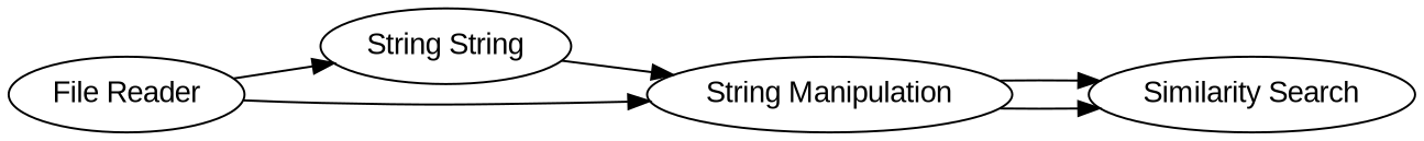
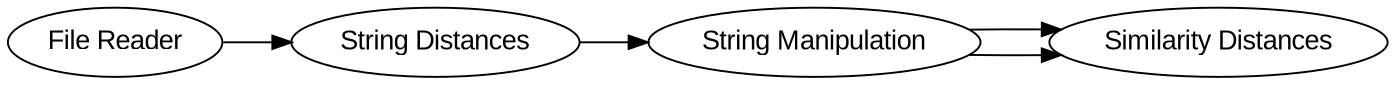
  digraph {
    fontname="Liberation Sans"
    rankdir=LR
    node [fontname="Liberation Sans"]
    edge [fontname="Liberation Sans"]
-   n1 [label="String String"]
+   n1 [label="String Distances"]
    n2 [label="String Manipulation"]
-   n3 [label="Similarity Search"]
+   n3 [label="Similarity Distances"]
    n4 [label="File Reader"]
    n1 -> n2
    n2 -> n3
    n2 -> n3
    n4 -> n1
-   n4 -> n2
  }
